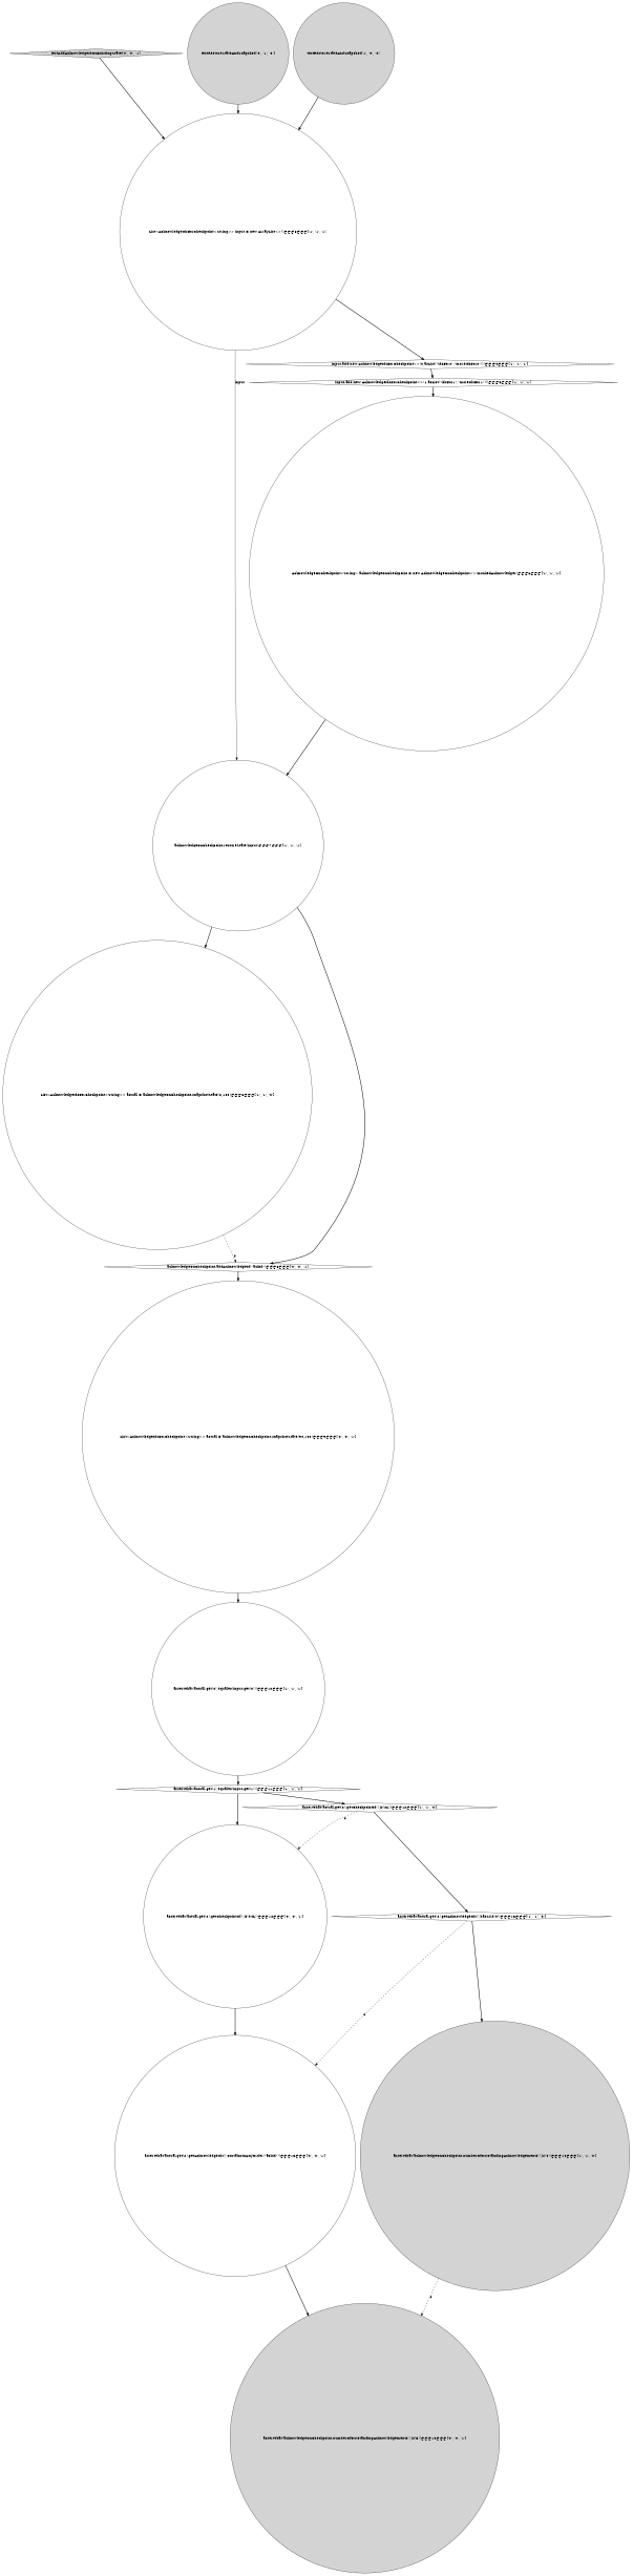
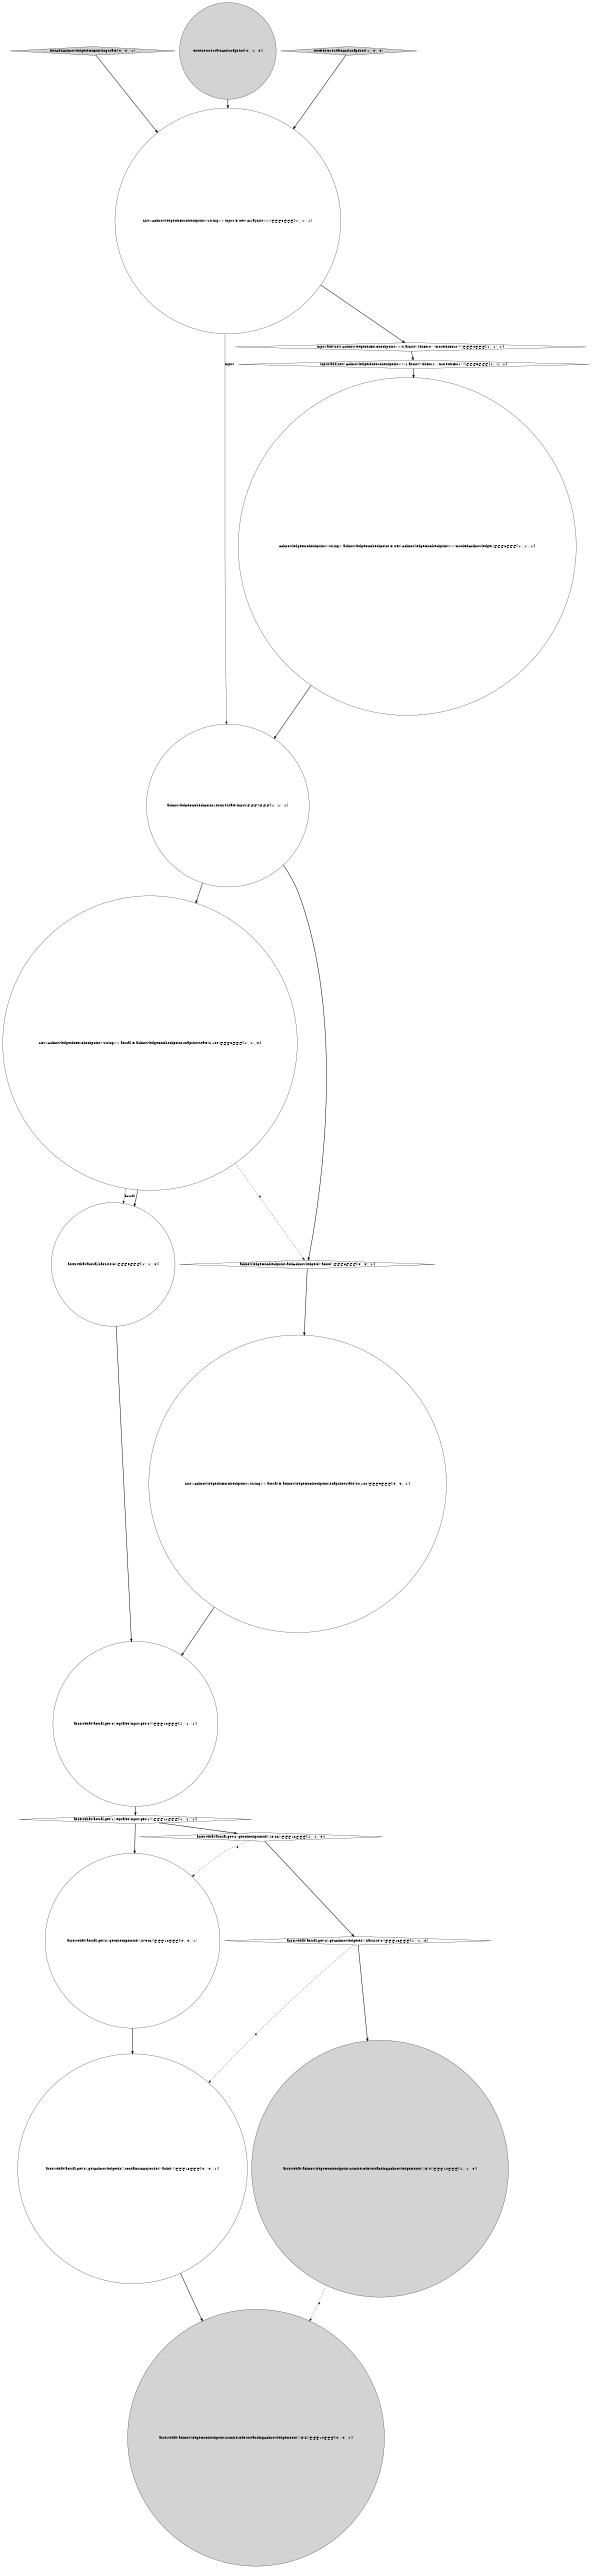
  digraph {
    node [fillcolor=white shape=circle style=filled]
    edge [style=bold]
    n1 [label="input.add(new AcknowledgeIdsForCheckpoint<>(1,asList(\"idsFor1\",\"moreIdsFor1\")))@@@5@@@['1', '1', '1']" shape=diamond]
    n2 [label="AcknowledgeOnCheckpoint<String> acknowledgeOnCheckpoint = new AcknowledgeOnCheckpoint<>(mockedAcknowledger)@@@6@@@['1', '1', '1']"]
    n3 [label="acknowledgeOnCheckpoint.restoreState(input)@@@7@@@['1', '1', '1']"]
+   n4 [label="assertThat(actual,hasSize(3))@@@9@@@['1', '1', '0']"]
    n5 [label="assertThat(actual.get(0),equalTo(input.get(0)))@@@10@@@['1', '1', '1']"]
    n6 [label="assertThat(actual.get(1),equalTo(input.get(1)))@@@11@@@['1', '1', '1']" shape=diamond]
    n7 [label="assertThat(actual.get(2).getCheckpointId(),is(94L))@@@12@@@['0', '0', '1']"]
    n8 [label="assertThat(actual.get(2).getAcknowledgeIds(),containsInAnyOrder(\"ackId\"))@@@13@@@['0', '0', '1']"]
    n9 [fillcolor=lightgray label="assertThat(acknowledgeOnCheckpoint.numberOfOutstandingAcknowledgements(),is(5))@@@14@@@['0', '0', '1']"]
    n10 [label="List<AcknowledgeIdsForCheckpoint<String>> actual = acknowledgeOnCheckpoint.snapshotState(2,100)@@@8@@@['1', '1', '0']"]
    n11 [label="acknowledgeOnCheckpoint.addAcknowledgeId(\"ackId\")@@@8@@@['0', '0', '1']" shape=diamond]
    n12 [label="List<AcknowledgeIdsForCheckpoint<String>> actual = acknowledgeOnCheckpoint.snapshotState(94,100)@@@9@@@['0', '0', '1']"]
    n13 [fillcolor=lightgray label="testAddAcknowledgeIdOnExistingState['0', '0', '1']" shape=diamond]
    n14 [label="List<AcknowledgeIdsForCheckpoint<String>> input = new ArrayList<>()@@@3@@@['1', '1', '1']"]
    n15 [label="input.add(new AcknowledgeIdsForCheckpoint<>(0,asList(\"idsFor0\",\"moreIdsFor0\")))@@@4@@@['1', '1', '1']" shape=diamond]
    n16 [label="assertThat(actual.get(2).getCheckpointId(),is(2L))@@@12@@@['1', '1', '0']" shape=diamond]
    n17 [label="assertThat(actual.get(2).getAcknowledgeIds(),hasSize(0))@@@13@@@['1', '1', '0']" shape=diamond]
    n18 [fillcolor=lightgray label="assertThat(acknowledgeOnCheckpoint.numberOfOutstandingAcknowledgements(),is(4))@@@14@@@['1', '1', '0']"]
    n19 [fillcolor=lightgray label="testRestoreStateAndSnapshot['0', '1', '0']"]
-   n20 [fillcolor=lightgray label="testRestoreStateAndSnapshot['1', '0', '0']"]
+   n20 [fillcolor=lightgray label="testRestoreStateAndSnapshot['1', '0', '0']" shape=diamond]
    n1 -> n2
    n2 -> n3
    n3 -> n10
    n3 -> n11
+   n4 -> n5
    n5 -> n6
    n6 -> n7
    n6 -> n16
    n7 -> n8
    n8 -> n9
+   n10 -> n4 [label=actual style=solid]
+   n10 -> n4
    n10 -> n11 [label=0 style=dashed]
    n11 -> n12
    n12 -> n5
    n13 -> n14
    n14 -> n3 [label=input style=solid]
    n14 -> n15
    n15 -> n1
    n16 -> n7 [label=0 style=dashed]
    n16 -> n17
    n17 -> n8 [label=0 style=dashed]
    n17 -> n18
    n18 -> n9 [label=0 style=dashed]
    n19 -> n14
    n20 -> n14
  }
